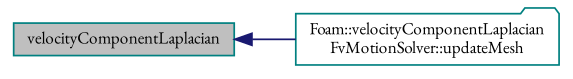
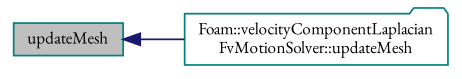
  digraph {
    rankdir=LR
    fontname="EB Garamond"
    node [color=teal fontname="EB Garamond" fontsize=10]
-   n1 [fillcolor=grey75 fontcolor=black height=0.2 label=velocityComponentLaplacian shape=box style=filled width=0.4]
+   n1 [fillcolor=grey75 fontcolor=black height=0.2 label=updateMesh shape=box style=filled width=0.4]
    n2 [height=0.2 label="Foam::velocityComponentLaplacian\lFvMotionSolver::updateMesh" shape=folder width=0.4]
    n1 -> n2 [color=midnightblue dir=back fontname="EB Garamond" fontsize=10 labelfontname=FreeSans labelfontsize=10 style=solid]
  }
